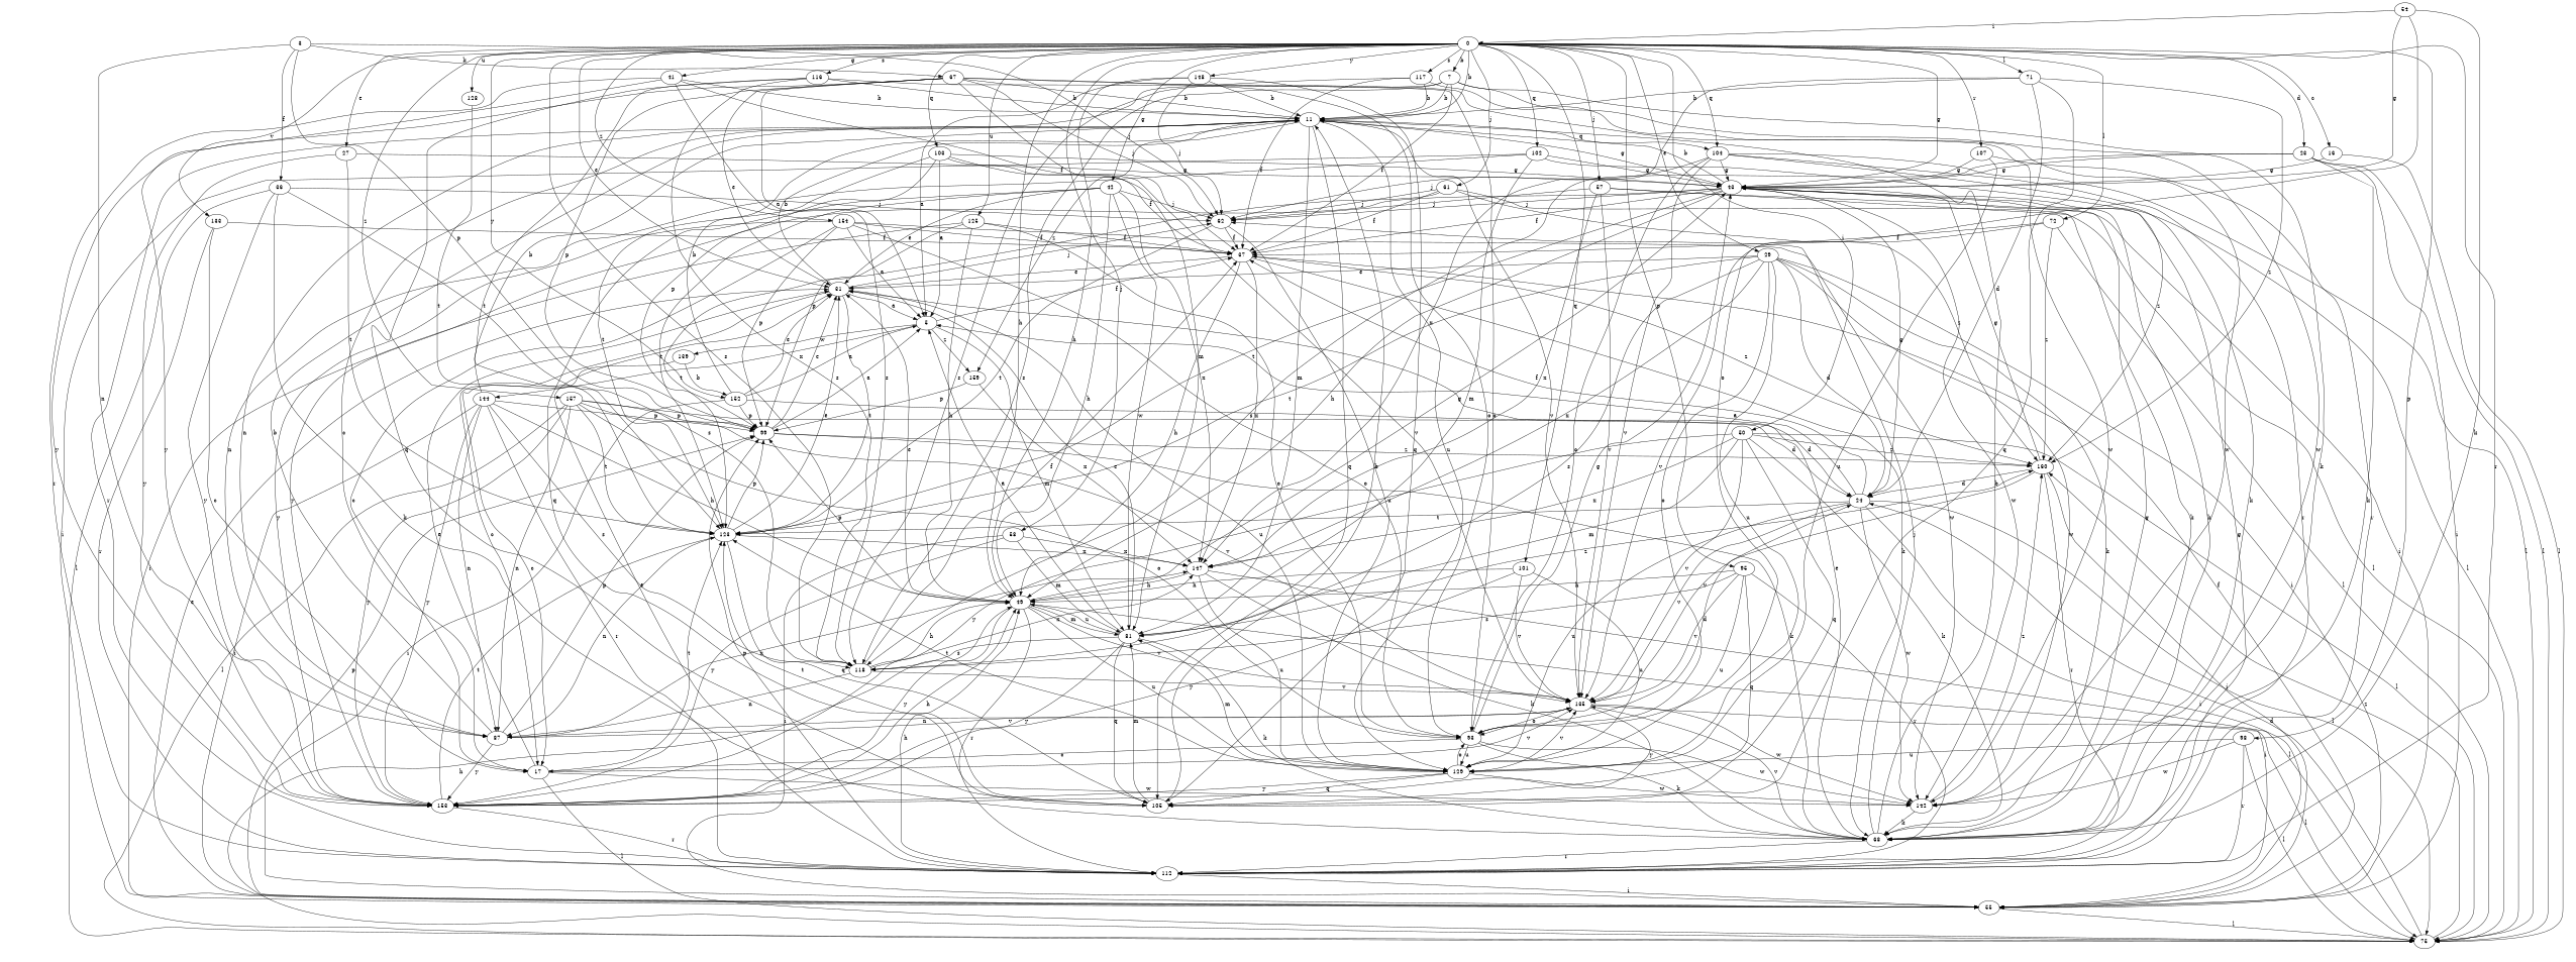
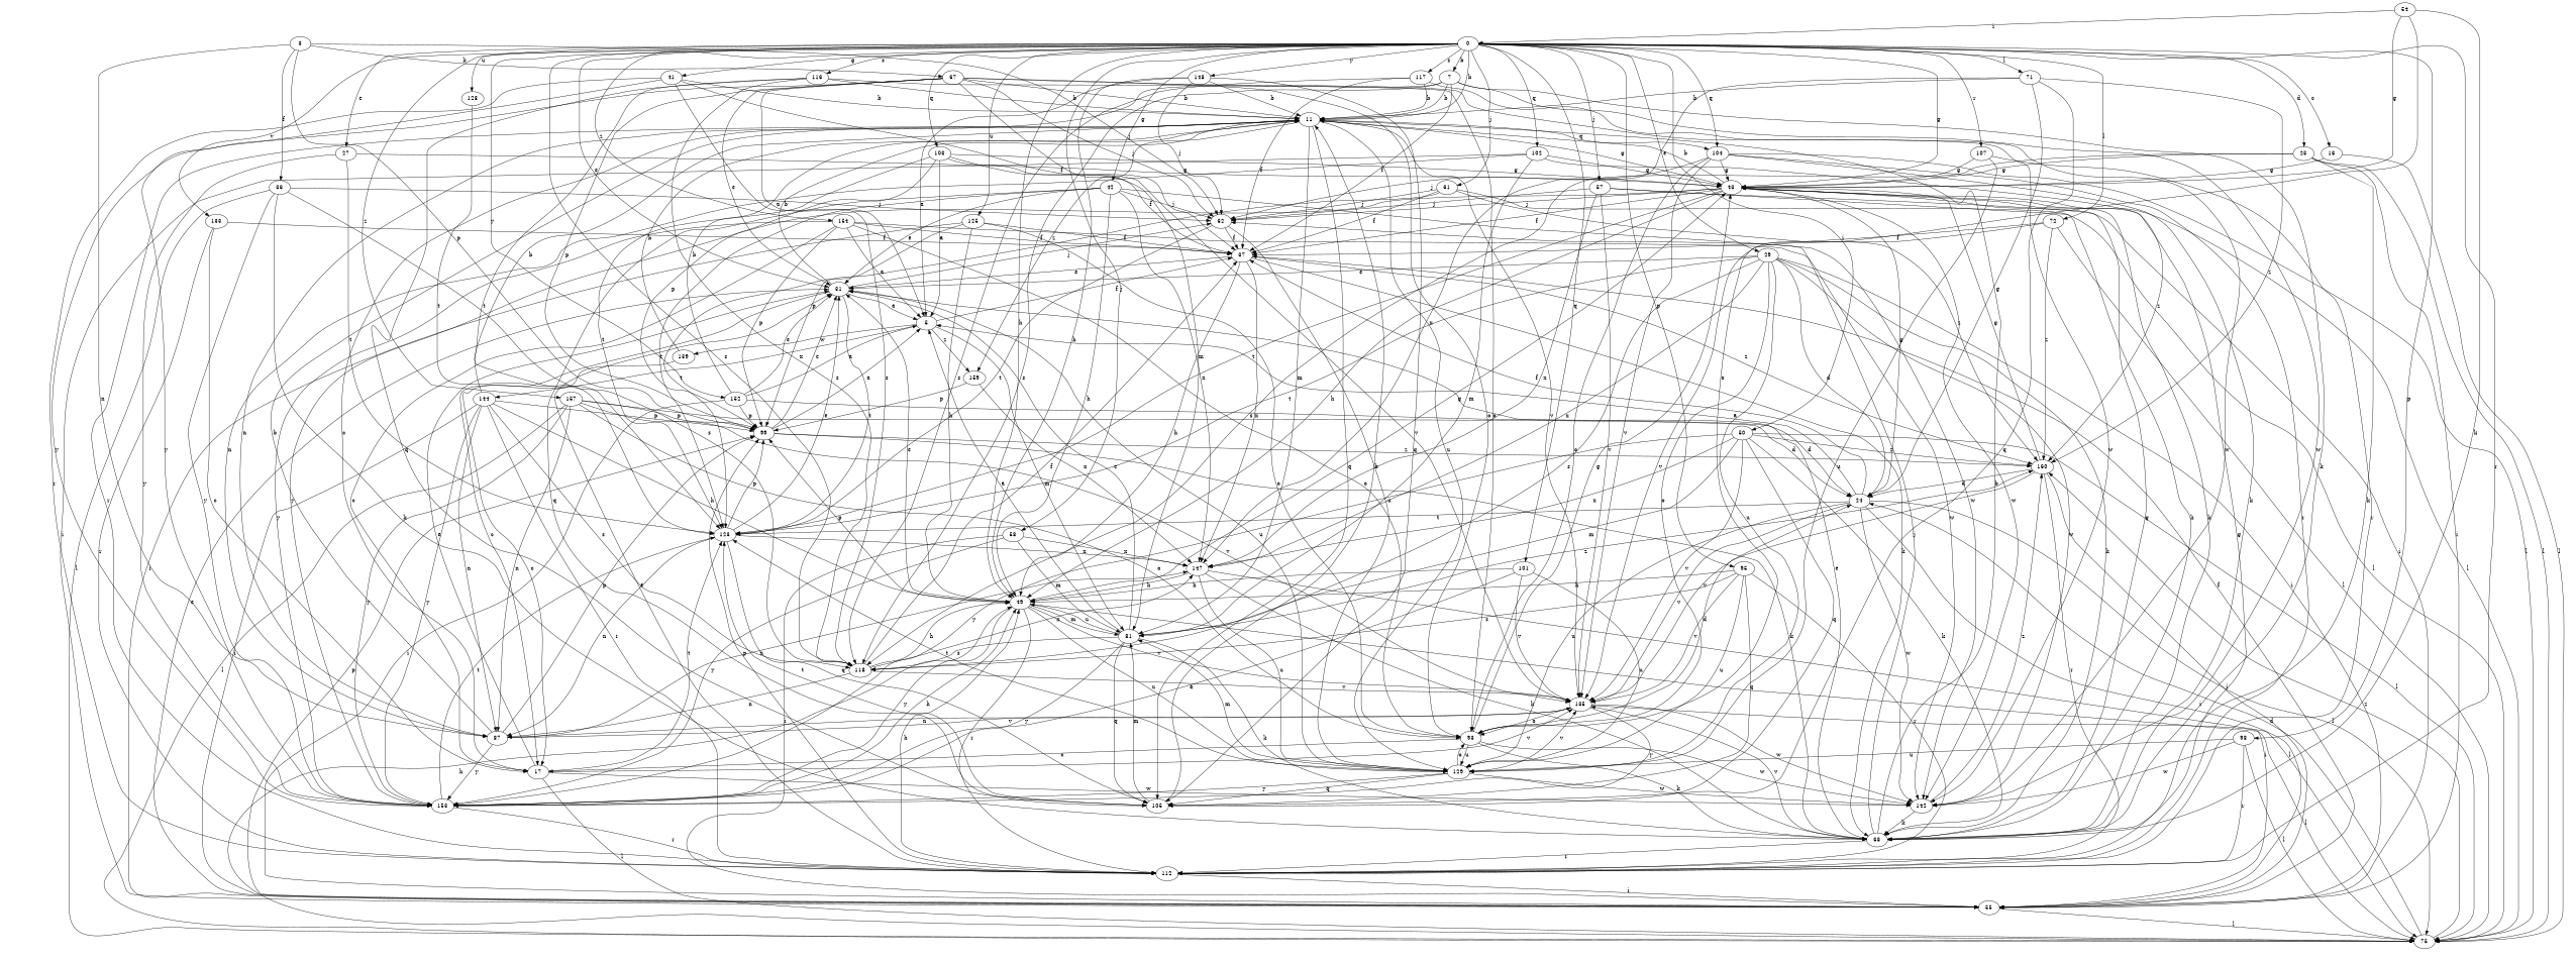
  strict digraph {
    0
    7
    11
    16
    23
    27
    29
    31
    41
    42
    43
    49
    50
    57
    58
    61
    71
    72
    95
    98
    101
    102
    103
    104
    107
    112
    116
    117
    118
    125
    128
    133
    148
    152
    154
    157
    37
    17
    68
    142
    87
    81
    159
    105
    129
    135
    75
    55
    123
    153
    24
    93
    147
    62
    5
    99
    160
    54
    3
    36
    67
    139
    144
    0 -> 7 [label=b]
    0 -> 11 [label=b]
    0 -> 16 [label=c]
    0 -> 23 [label=d]
    0 -> 27 [label=e]
    0 -> 29 [label=e]
    0 -> 31 [label=e]
    0 -> 41 [label=g]
    0 -> 42 [label=g]
    0 -> 43 [label=g]
    0 -> 49 [label=h]
    0 -> 50 [label=i]
    0 -> 57 [label=j]
    0 -> 58 [label=j]
    0 -> 61 [label=j]
    0 -> 71 [label=l]
    0 -> 72 [label=l]
    0 -> 95 [label=p]
    0 -> 98 [label=p]
    0 -> 101 [label=q]
    0 -> 102 [label=q]
    0 -> 103 [label=q]
    0 -> 104 [label=q]
    0 -> 107 [label=r]
    0 -> 112 [label=r]
    0 -> 116 [label=s]
    0 -> 117 [label=s]
    0 -> 118 [label=s]
    0 -> 125 [label=u]
    0 -> 128 [label=u]
    0 -> 133 [label=v]
    0 -> 148 [label=y]
    0 -> 152 [label=y]
    0 -> 154 [label=z]
    0 -> 157 [label=z]
    7 -> 11 [label=b]
    7 -> 118 [label=s]
    7 -> 37 [label=f]
    7 -> 17 [label=c]
    7 -> 68 [label=k]
    7 -> 142 [label=w]
    11 -> 43 [label=g]
    11 -> 104 [label=q]
    11 -> 112 [label=r]
    11 -> 87 [label=n]
    11 -> 81 [label=m]
    11 -> 159 [label=z]
    11 -> 105 [label=q]
    11 -> 129 [label=u]
    11 -> 135 [label=v]
    16 -> 43 [label=g]
    16 -> 75 [label=l]
    23 -> 43 [label=g]
    23 -> 118 [label=s]
    23 -> 68 [label=k]
    23 -> 75 [label=l]
    23 -> 55 [label=i]
    27 -> 43 [label=g]
    27 -> 123 [label=t]
    27 -> 153 [label=y]
    29 -> 31 [label=e]
    29 -> 118 [label=s]
    29 -> 68 [label=k]
    29 -> 142 [label=w]
    29 -> 129 [label=u]
    29 -> 55 [label=i]
    29 -> 123 [label=t]
    29 -> 24 [label=d]
    29 -> 93 [label=o]
    29 -> 147 [label=x]
    31 -> 11 [label=b]
    31 -> 17 [label=c]
    31 -> 129 [label=u]
    31 -> 123 [label=t]
    31 -> 62 [label=j]
    31 -> 5 [label=a]
    41 -> 11 [label=b]
    41 -> 112 [label=r]
    41 -> 118 [label=s]
    41 -> 37 [label=f]
    41 -> 153 [label=y]
    42 -> 31 [label=e]
    42 -> 49 [label=h]
-   42 -> 81 [label=w]
+   42 -> 142 [label=w]
    42 -> 105 [label=q]
    42 -> 123 [label=t]
    42 -> 147 [label=x]
    42 -> 62 [label=j]
    43 -> 11 [label=b]
    43 -> 49 [label=h]
    43 -> 37 [label=f]
    43 -> 68 [label=k]
    43 -> 142 [label=w]
    43 -> 75 [label=l]
    43 -> 123 [label=t]
    43 -> 153 [label=y]
    43 -> 62 [label=j]
    49 -> 31 [label=e]
    49 -> 43 [label=g]
    49 -> 112 [label=r]
    49 -> 81 [label=m]
    49 -> 129 [label=u]
    49 -> 135 [label=v]
    49 -> 55 [label=i]
    49 -> 153 [label=y]
    49 -> 99 [label=p]
    50 -> 68 [label=k]
    50 -> 81 [label=m]
    50 -> 105 [label=q]
    50 -> 135 [label=v]
    50 -> 75 [label=l]
    50 -> 153 [label=y]
    50 -> 147 [label=x]
    50 -> 160 [label=z]
    57 -> 68 [label=k]
    57 -> 135 [label=v]
    57 -> 55 [label=i]
    57 -> 147 [label=x]
    57 -> 62 [label=j]
    58 -> 81 [label=m]
    58 -> 55 [label=i]
    58 -> 153 [label=y]
    58 -> 147 [label=x]
    61 -> 37 [label=f]
    61 -> 75 [label=l]
    61 -> 62 [label=j]
    61 -> 99 [label=p]
    61 -> 160 [label=z]
    71 -> 11 [label=b]
    71 -> 105 [label=q]
-   71 -> 24 [label=d]
+   71 -> 24 [label=g]
    71 -> 147 [label=x]
    71 -> 160 [label=z]
    72 -> 37 [label=f]
    72 -> 135 [label=v]
    72 -> 75 [label=l]
    72 -> 160 [label=z]
    95 -> 49 [label=h]
    95 -> 112 [label=r]
    95 -> 118 [label=s]
    95 -> 105 [label=q]
    95 -> 129 [label=u]
    95 -> 135 [label=v]
    98 -> 112 [label=r]
    98 -> 142 [label=w]
    98 -> 129 [label=u]
    98 -> 75 [label=l]
    101 -> 49 [label=h]
    101 -> 129 [label=u]
    101 -> 135 [label=v]
-   101 -> 153 [label=y]
+   101 -> 153 [label=a]
    102 -> 43 [label=g]
    102 -> 87 [label=n]
    102 -> 81 [label=m]
    102 -> 55 [label=i]
    102 -> 160 [label=z]
    103 -> 43 [label=g]
    103 -> 37 [label=f]
    103 -> 135 [label=v]
    103 -> 123 [label=t]
    103 -> 5 [label=a]
    103 -> 99 [label=p]
    104 -> 43 [label=g]
    104 -> 112 [label=r]
    104 -> 68 [label=k]
    104 -> 135 [label=v]
    104 -> 75 [label=l]
    104 -> 93 [label=o]
    104 -> 62 [label=j]
    107 -> 43 [label=g]
    107 -> 112 [label=r]
    107 -> 129 [label=u]
    112 -> 31 [label=e]
    112 -> 43 [label=g]
    112 -> 49 [label=h]
    112 -> 55 [label=i]
    112 -> 99 [label=p]
    116 -> 11 [label=b]
    116 -> 118 [label=s]
    116 -> 105 [label=q]
    116 -> 123 [label=t]
    116 -> 93 [label=o]
    117 -> 11 [label=b]
    117 -> 118 [label=s]
    117 -> 37 [label=f]
    117 -> 142 [label=w]
    118 -> 49 [label=h]
    118 -> 37 [label=f]
    118 -> 87 [label=n]
    118 -> 135 [label=v]
    118 -> 147 [label=x]
    125 -> 49 [label=h]
    125 -> 37 [label=f]
    125 -> 55 [label=i]
    125 -> 123 [label=t]
    125 -> 93 [label=o]
    128 -> 123 [label=t]
    133 -> 112 [label=r]
    133 -> 37 [label=f]
    133 -> 17 [label=c]
    148 -> 11 [label=b]
    148 -> 49 [label=h]
    148 -> 105 [label=q]
    148 -> 62 [label=j]
    148 -> 5 [label=a]
    152 -> 11 [label=b]
    152 -> 31 [label=e]
    152 -> 55 [label=i]
    152 -> 24 [label=d]
    152 -> 5 [label=a]
    152 -> 99 [label=p]
    154 -> 37 [label=f]
    154 -> 17 [label=c]
    154 -> 142 [label=w]
    154 -> 153 [label=y]
    154 -> 93 [label=o]
    154 -> 5 [label=a]
    154 -> 99 [label=p]
    157 -> 87 [label=n]
    157 -> 135 [label=v]
    157 -> 75 [label=l]
-   157 -> 123 [label=t]
    157 -> 153 [label=y]
    157 -> 24 [label=d]
    157 -> 93 [label=o]
    157 -> 99 [label=p]
    37 -> 31 [label=e]
    37 -> 49 [label=h]
    37 -> 68 [label=k]
    37 -> 147 [label=x]
    37 -> 160 [label=z]
    17 -> 31 [label=e]
    17 -> 142 [label=w]
    17 -> 135 [label=v]
    17 -> 75 [label=l]
    17 -> 123 [label=t]
    68 -> 11 [label=b]
    68 -> 31 [label=e]
    68 -> 43 [label=g]
    68 -> 112 [label=r]
    68 -> 135 [label=v]
    68 -> 62 [label=j]
    142 -> 68 [label=k]
    142 -> 160 [label=z]
    87 -> 11 [label=b]
    87 -> 135 [label=v]
    87 -> 153 [label=y]
    87 -> 147 [label=x]
    87 -> 99 [label=p]
    81 -> 31 [label=e]
    81 -> 49 [label=u]
    81 -> 118 [label=s]
    81 -> 68 [label=k]
    81 -> 105 [label=q]
    81 -> 153 [label=y]
    81 -> 5 [label=a]
    81 -> 160 [label=z]
    159 -> 147 [label=x]
    159 -> 99 [label=p]
    105 -> 11 [label=b]
    105 -> 81 [label=m]
    105 -> 123 [label=t]
    129 -> 142 [label=w]
    129 -> 81 [label=m]
    129 -> 105 [label=q]
    129 -> 135 [label=v]
    129 -> 123 [label=t]
    129 -> 153 [label=y]
    129 -> 93 [label=o]
    135 -> 142 [label=w]
    135 -> 87 [label=n]
    135 -> 75 [label=l]
    135 -> 153 [label=y]
    135 -> 93 [label=o]
    75 -> 49 [label=h]
    75 -> 24 [label=d]
    75 -> 160 [label=z]
    55 -> 31 [label=e]
    55 -> 37 [label=f]
    55 -> 75 [label=l]
    55 -> 99 [label=p]
    123 -> 31 [label=e]
    123 -> 87 [label=n]
    123 -> 105 [label=q]
    123 -> 147 [label=x]
    123 -> 99 [label=p]
    153 -> 49 [label=h]
    153 -> 112 [label=r]
    153 -> 123 [label=t]
    24 -> 43 [label=g]
    24 -> 37 [label=f]
    24 -> 142 [label=w]
    24 -> 129 [label=u]
    24 -> 135 [label=v]
    24 -> 75 [label=l]
    24 -> 55 [label=i]
    24 -> 123 [label=t]
    24 -> 5 [label=a]
    93 -> 43 [label=g]
    93 -> 17 [label=c]
    93 -> 68 [label=k]
    93 -> 142 [label=w]
    93 -> 129 [label=u]
    93 -> 24 [label=d]
    147 -> 49 [label=h]
    147 -> 68 [label=k]
    147 -> 129 [label=u]
    147 -> 75 [label=l]
    62 -> 37 [label=f]
    62 -> 129 [label=u]
    62 -> 123 [label=t]
    5 -> 37 [label=f]
    5 -> 81 [label=m]
    5 -> 159 [label=z]
    5 -> 139 [label=w]
    5 -> 144 [label=x]
    99 -> 31 [label=e]
    99 -> 68 [label=k]
    99 -> 5 [label=a]
    99 -> 160 [label=z]
    160 -> 43 [label=g]
    160 -> 112 [label=r]
    160 -> 135 [label=v]
    160 -> 55 [label=i]
    160 -> 24 [label=d]
    54 -> 0 [label=i]
    54 -> 43 [label=g]
    54 -> 68 [label=k]
    54 -> 93 [label=o]
    3 -> 87 [label=n]
    3 -> 62 [label=j]
    3 -> 99 [label=p]
    3 -> 36 [label=f]
    3 -> 67 [label=k]
    36 -> 118 [label=s]
    36 -> 68 [label=k]
    36 -> 75 [label=l]
    36 -> 153 [label=y]
    36 -> 62 [label=j]
    67 -> 11 [label=b]
    67 -> 31 [label=e]
    67 -> 142 [label=w]
    67 -> 81 [label=m]
    67 -> 153 [label=y]
    67 -> 93 [label=o]
    67 -> 62 [label=j]
    67 -> 5 [label=a]
    67 -> 99 [label=p]
-   139 -> 152 [label=b]
+   139 -> 11 [label=b]
    139 -> 17 [label=c]
    144 -> 11 [label=b]
    144 -> 49 [label=h]
    144 -> 112 [label=r]
    144 -> 118 [label=s]
    144 -> 87 [label=n]
    144 -> 55 [label=i]
    144 -> 153 [label=y]
    144 -> 99 [label=p]
  }
